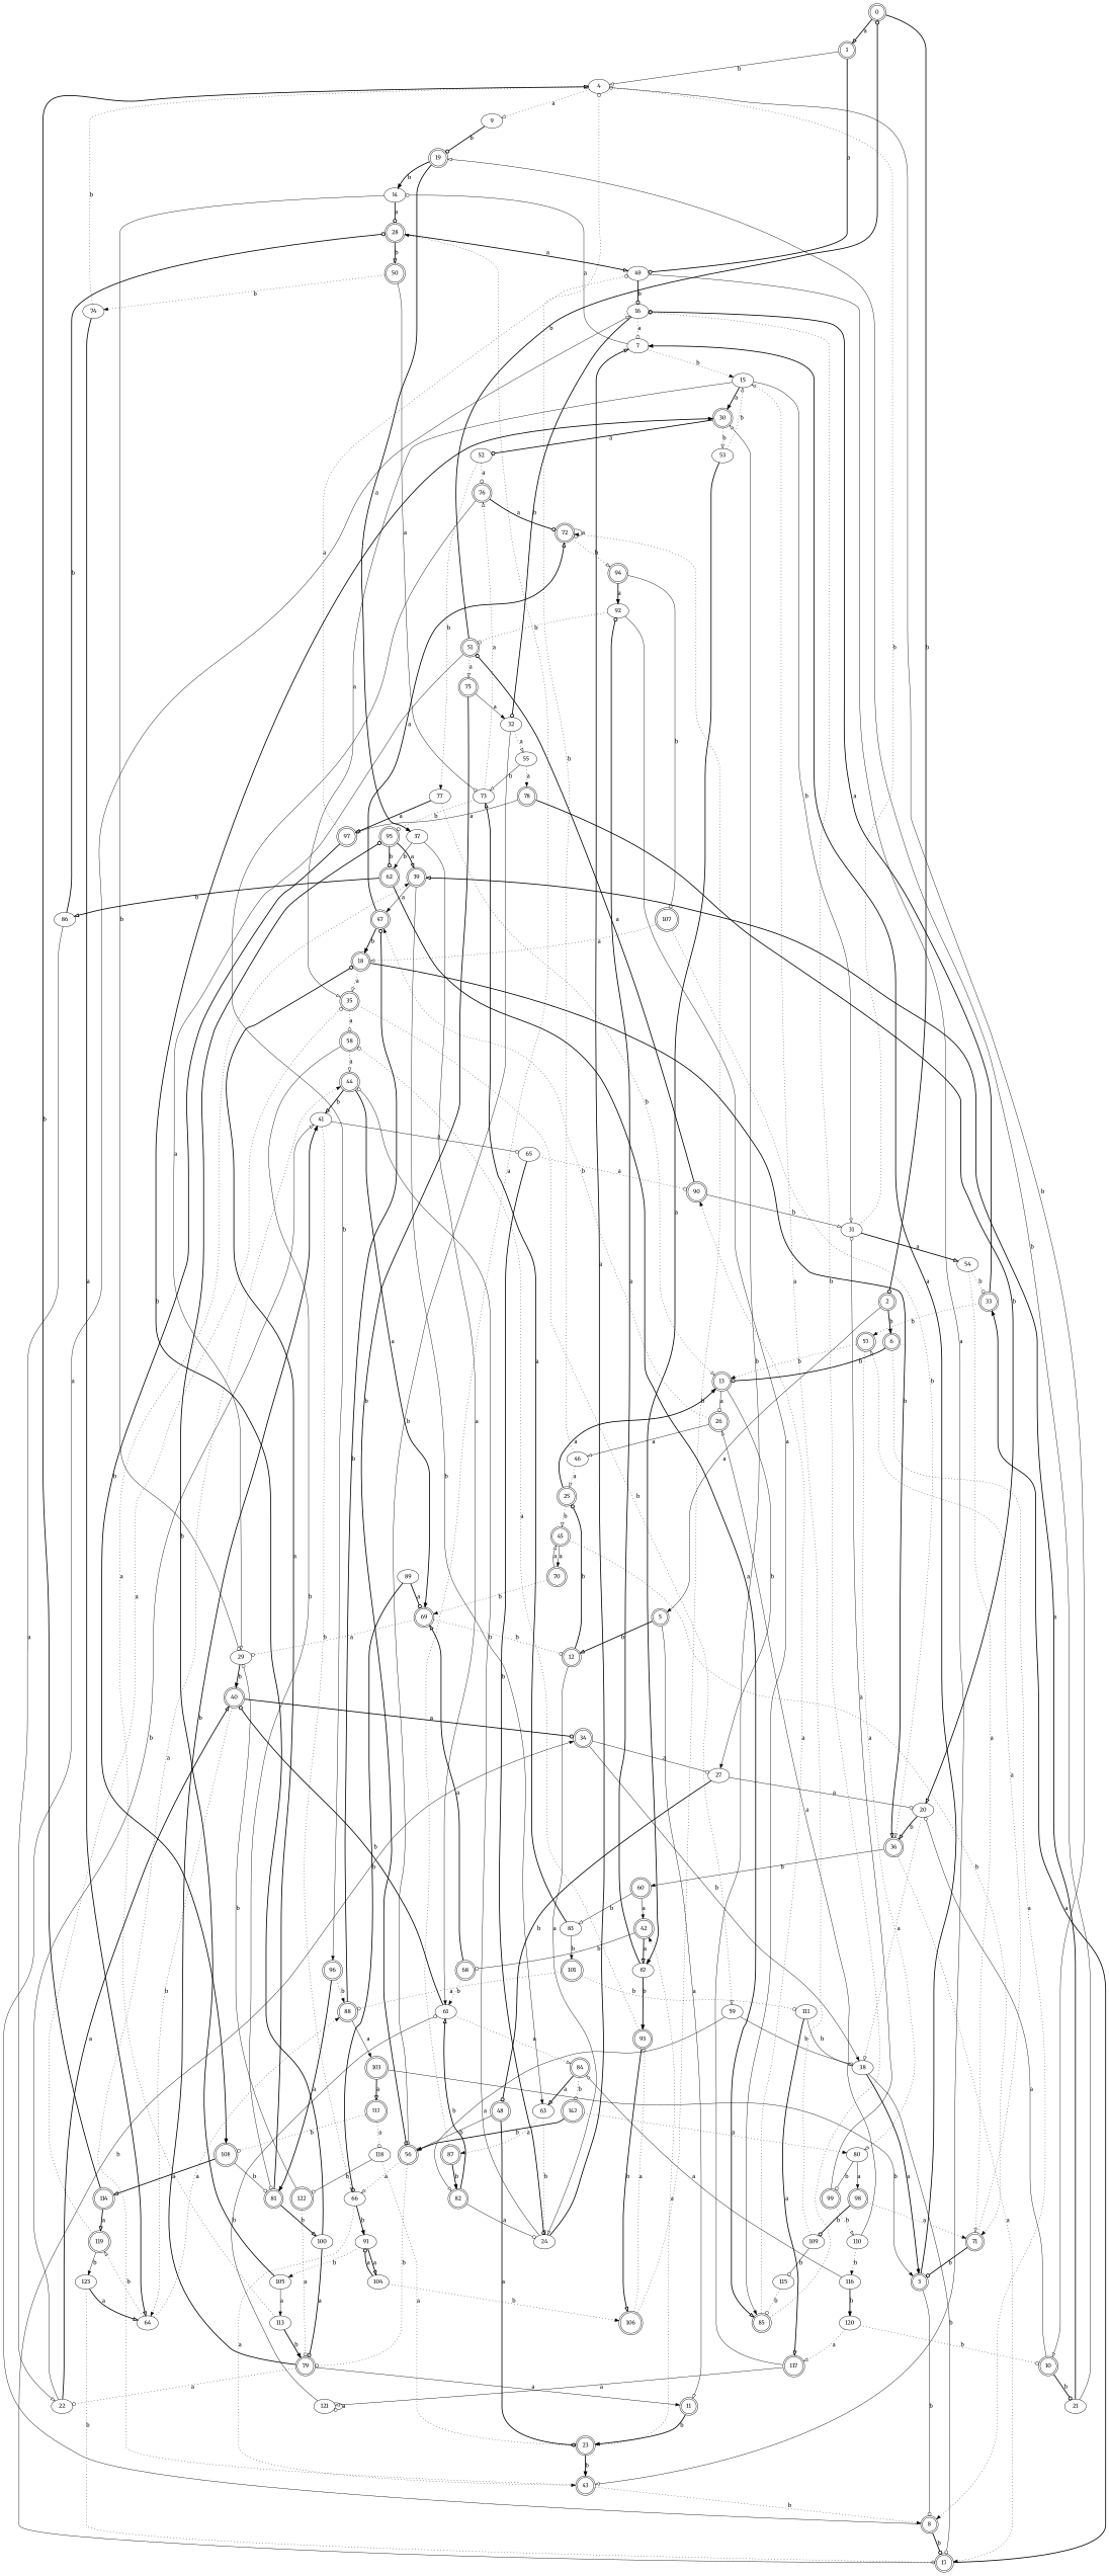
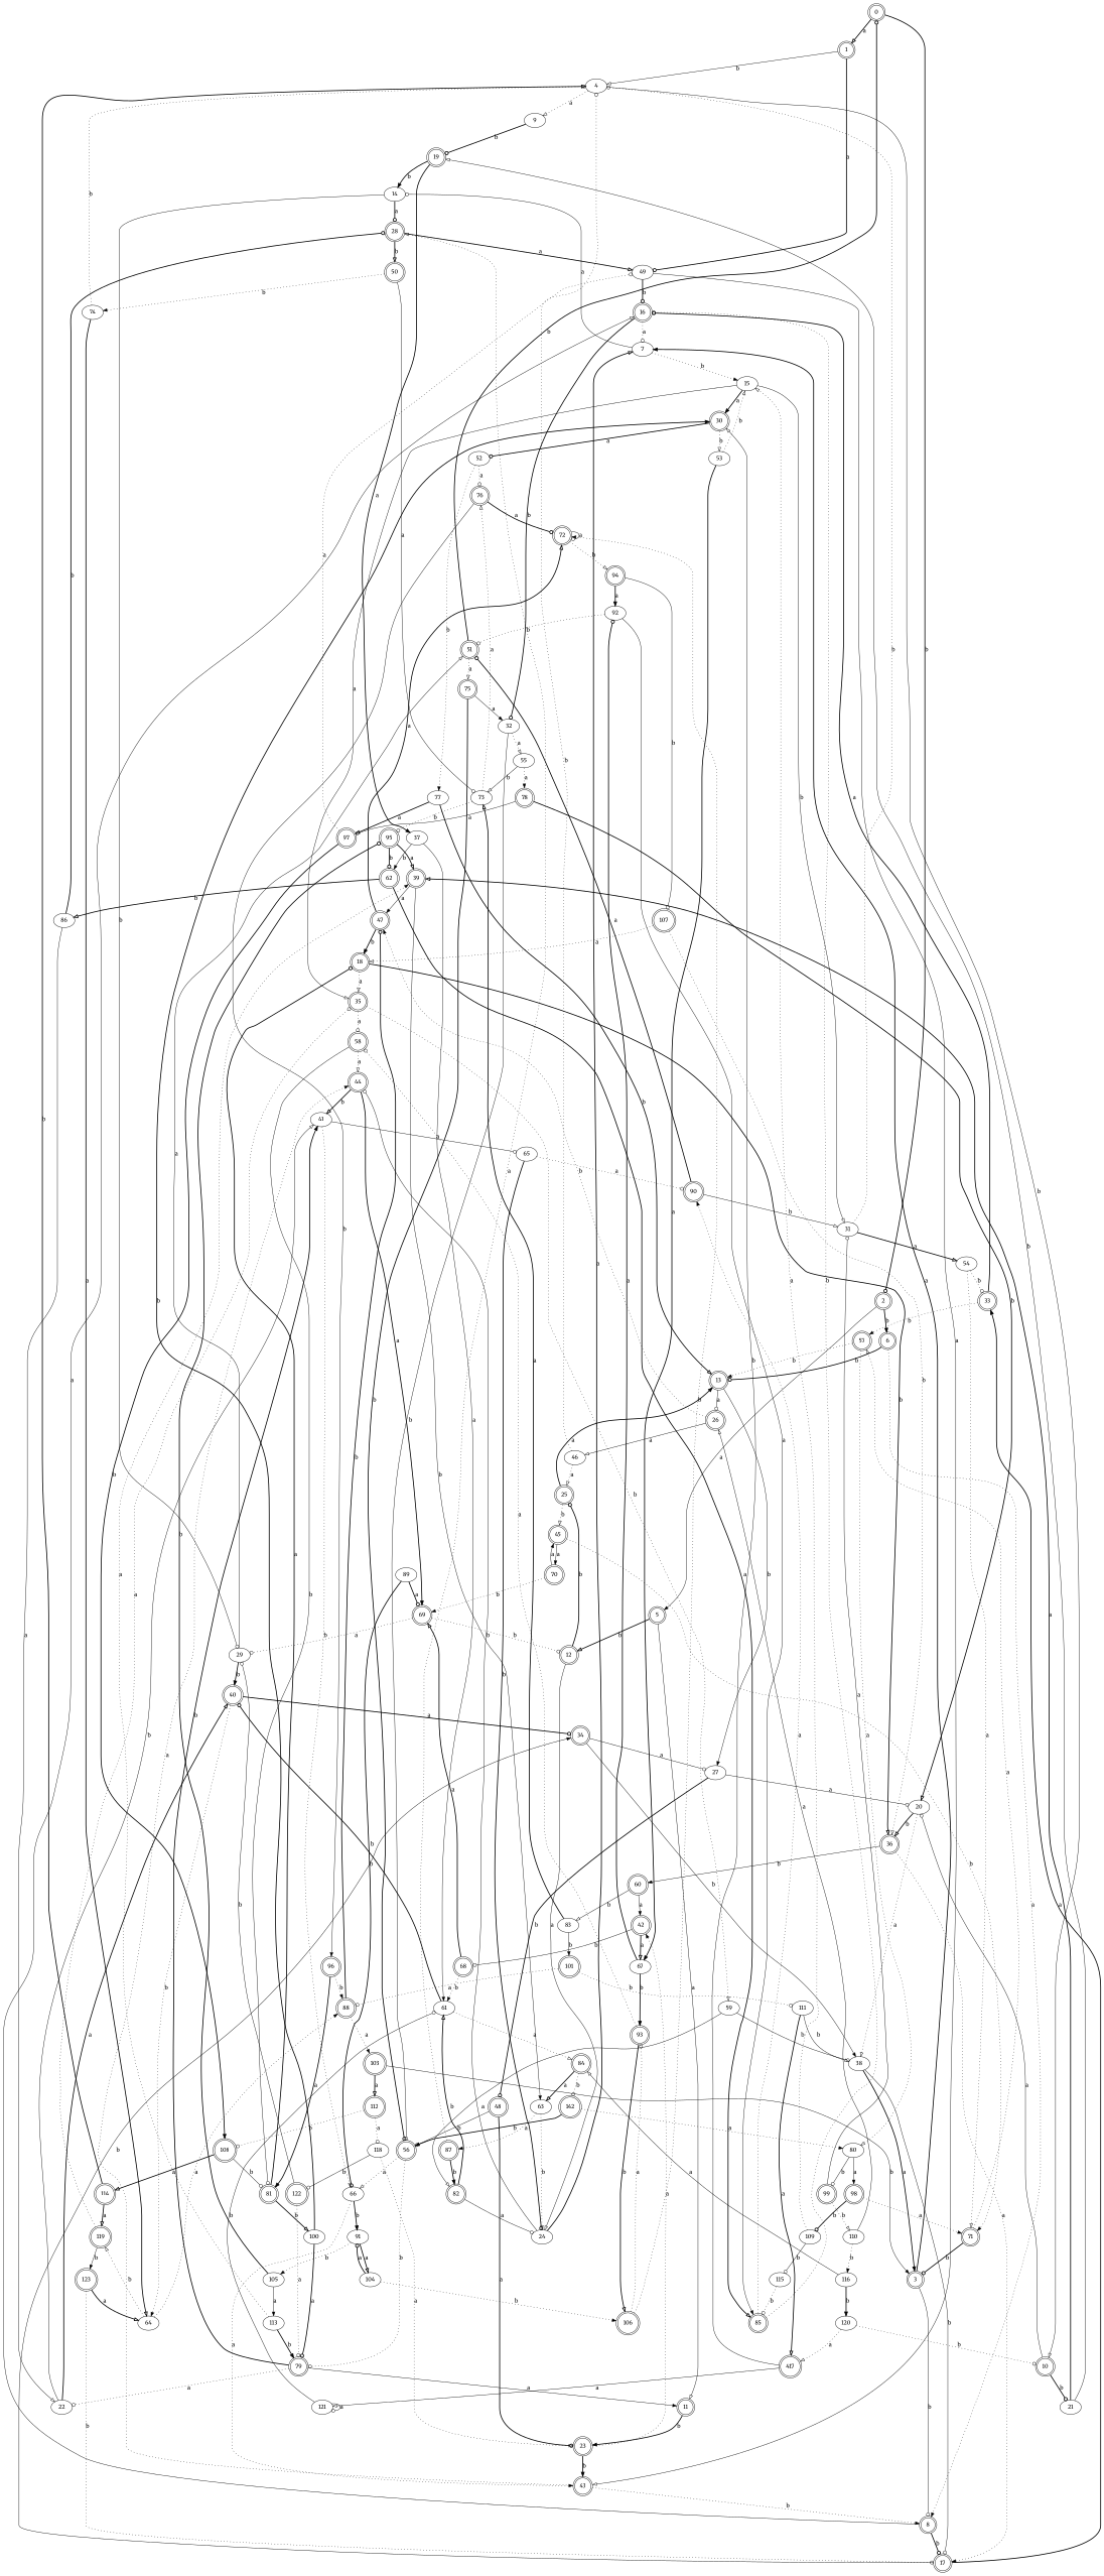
  digraph {
    fontname=Merriweather
    node [fontname=Merriweather shape=doublecircle]
    edge [arrowhead=odot fontname=Merriweather style=bold]
    0
    1
    2
    4 [shape=""]
    49 [shape=""]
    5
    6
    7 [shape=""]
    3
    8
    9 [shape=""]
    10
    11
    12
    13
    14 [shape=""]
    15 [shape=""]
-   16 [shape=ellipse]
+   16
    17
    19
    20 [shape=""]
    21 [shape=""]
    23
    24 [shape=""]
    25
    26
    27 [shape=""]
    28
    29 [shape=""]
    30
    31 [shape=""]
    35
    32 [shape=""]
    33
    34
    18
    36
    37 [shape=""]
    38 [shape=""]
    39
    22 [shape=""]
    40
    41 [shape=""]
    42
    43
    44
    45
    46 [shape=""]
    47
    48
    50
    51
    52 [shape=""]
    53 [shape=""]
    54 [shape=""]
    55 [shape=""]
    56
    57
    58
    59 [shape=""]
    60
    61 [shape=""]
    62
    63 [shape=""]
    64 [shape=""]
    65 [shape=""]
    66 [shape=""]
    67 [shape=""]
    68
    69
    70
    71
    72
    73 [shape=""]
    74 [shape=""]
    75
    76
    77 [shape=""]
    78
    79
    80 [shape=""]
    81
    82
    83 [shape=""]
    84
    85
    86 [shape=""]
    87
    88
    119
    90
    91 [shape=""]
    92 [shape=""]
    93
    94
    95
    96
    97
    98
    99
    100 [shape=""]
    101
    n103 [label=142]
    103
    89 [shape=""]
    104 [shape=""]
    105 [shape=""]
    106
    107
    108
    109 [shape=""]
    110 [shape=""]
    111 [shape=""]
    112
    113 [shape=""]
    114
    115 [shape=""]
    116 [shape=""]
-   117
+   117 [label=417]
    118 [shape=""]
    120 [shape=""]
    121 [shape=""]
    122
-   123 [shape=ellipse]
+   123
    0 -> 1 [arrowhead=onormal label=a]
    0 -> 2 [label=b]
    1 -> 4 [arrowhead=onormal label=b style=solid]
    1 -> 49 [label=a]
    2 -> 5 [arrowhead=normal label=a style=solid]
    2 -> 6 [arrowhead=normal label=b]
    4 -> 9 [arrowhead=onormal label=a style=dotted]
    4 -> 10 [arrowhead=onormal label=b style=solid]
    49 -> 16 [label=b]
    49 -> 43 [arrowhead=onormal label=a style=solid]
    5 -> 11 [arrowhead=onormal label=a style=solid]
    5 -> 12 [arrowhead=onormal label=b]
    6 -> 8 [arrowhead=normal label=a style=dotted]
    6 -> 13 [label=b]
    7 -> 14 [label=a style=solid]
    7 -> 15 [arrowhead=normal label=b style=dotted]
    3 -> 7 [arrowhead=normal label=a]
    3 -> 8 [label=b style=solid]
    8 -> 16 [arrowhead=onormal label=a style=solid]
    8 -> 17 [label=b]
    9 -> 19 [label=b]
    10 -> 20 [label=a style=solid]
    10 -> 21 [label=b]
    11 -> 23 [arrowhead=normal label=b]
    12 -> 24 [arrowhead=onormal label=a style=solid]
    12 -> 25 [label=b]
    13 -> 26 [label=a style=solid]
    13 -> 27 [arrowhead=normal label=b style=solid]
    14 -> 28 [label=a]
    14 -> 29 [label=b style=solid]
    15 -> 30 [arrowhead=normal label=a]
    15 -> 31 [arrowhead=onormal label=b style=solid]
    15 -> 35 [arrowhead=onormal label=a style=solid]
    16 -> 7 [label=a style=dotted]
    16 -> 32 [label=b]
    17 -> 33 [arrowhead=normal label=a]
    17 -> 34 [arrowhead=normal label=b style=solid]
    19 -> 14 [arrowhead=normal label=b]
    19 -> 37 [arrowhead=normal label=a]
    20 -> 36 [arrowhead=onormal label=b]
    20 -> 38 [arrowhead=onormal label=a style=dotted]
    21 -> 19 [arrowhead=onormal label=b style=solid]
    21 -> 39 [arrowhead=onormal label=a]
    23 -> 42 [arrowhead=normal label=a style=dotted]
    23 -> 43 [arrowhead=normal label=b]
    24 -> 7 [arrowhead=onormal label=a]
    24 -> 44 [label=b style=solid]
    25 -> 13 [arrowhead=normal label=a]
    25 -> 45 [arrowhead=onormal label=b style=dotted]
    26 -> 46 [arrowhead=onormal label=a style=solid]
    26 -> 47 [arrowhead=normal label=b style=dotted]
    27 -> 20 [label=a style=solid]
    27 -> 48 [label=b]
    28 -> 49 [arrowhead=onormal label=a]
    28 -> 50 [arrowhead=onormal label=b]
    29 -> 40 [arrowhead=normal label=b]
-   51 -> 29 [arrowhead=onormal label=a style=solid]
+   29 -> 51 [arrowhead=onormal label=a style=solid]
    30 -> 52 [label=a]
    30 -> 53 [arrowhead=onormal label=b style=dotted]
    31 -> 4 [label=b style=dotted]
    31 -> 54 [arrowhead=onormal label=a]
    35 -> 58 [label=a style=dotted]
    35 -> 59 [arrowhead=onormal label=b style=dotted]
    32 -> 55 [arrowhead=onormal label=a style=dotted]
    32 -> 56 [label=b style=solid]
    33 -> 16 [label=a]
    33 -> 57 [arrowhead=normal label=b style=dotted]
    34 -> 27 [label=a style=solid]
    34 -> 38 [arrowhead=normal label=b style=solid]
    18 -> 35 [arrowhead=onormal label=a style=dotted]
    18 -> 36 [arrowhead=onormal label=b]
    36 -> 17 [arrowhead=normal label=a style=dotted]
    36 -> 60 [arrowhead=normal label=b style=solid]
    37 -> 61 [arrowhead=normal label=a style=solid]
    37 -> 62 [arrowhead=normal label=b style=solid]
    38 -> 3 [arrowhead=normal label=a]
    38 -> 17 [label=b style=solid]
    39 -> 47 [arrowhead=normal label=a style=solid]
    39 -> 63 [arrowhead=normal label=b style=solid]
    22 -> 40 [arrowhead=onormal label=a]
    22 -> 41 [arrowhead=onormal label=b style=solid]
    40 -> 34 [label=a]
    40 -> 64 [arrowhead=normal label=b style=dotted]
    41 -> 65 [label=a style=solid]
    41 -> 66 [arrowhead=onormal label=b style=dotted]
    42 -> 67 [arrowhead=onormal label=a]
    42 -> 68 [label=b style=solid]
    43 -> 8 [arrowhead=normal label=b style=dotted]
    43 -> 44 [arrowhead=normal label=a style=dotted]
    44 -> 41 [arrowhead=onormal label=b]
    44 -> 69 [arrowhead=normal label=a]
    45 -> 70 [arrowhead=normal label=a style=solid]
    45 -> 71 [arrowhead=normal label=b style=dotted]
    46 -> 4 [label=b style=dotted]
    46 -> 25 [arrowhead=onormal label=a style=dotted]
    47 -> 18 [arrowhead=normal label=b]
    47 -> 72 [arrowhead=onormal label=a]
    48 -> 23 [label=a]
    48 -> 56 [label=b style=solid]
    50 -> 73 [label=a style=solid]
    50 -> 74 [arrowhead=normal label=b style=dotted]
    51 -> 0 [label=b]
    51 -> 75 [arrowhead=onormal label=a style=dotted]
    52 -> 76 [label=a style=dotted]
    52 -> 77 [arrowhead=normal label=b style=dotted]
    53 -> 15 [arrowhead=onormal label=b style=dotted]
    53 -> 67 [arrowhead=normal label=a]
    54 -> 33 [label=b style=dotted]
    54 -> 71 [arrowhead=onormal label=a style=dotted]
    55 -> 73 [arrowhead=onormal label=b style=solid]
    55 -> 78 [arrowhead=normal label=a style=dotted]
    56 -> 66 [arrowhead=onormal label=a style=dotted]
    56 -> 79 [label=b style=dotted]
    57 -> 13 [arrowhead=normal label=b style=dotted]
    57 -> 80 [arrowhead=onormal label=a style=dotted]
    58 -> 44 [arrowhead=onormal label=a style=dotted]
    58 -> 81 [label=b style=solid]
    59 -> 38 [label=b style=solid]
    59 -> 82 [arrowhead=onormal label=a style=solid]
    60 -> 42 [arrowhead=normal label=a style=solid]
    60 -> 83 [arrowhead=onormal label=b style=solid]
    61 -> 40 [label=b]
    61 -> 84 [arrowhead=onormal label=a style=dotted]
    62 -> 85 [arrowhead=onormal label=a]
    62 -> 86 [arrowhead=onormal label=b]
    63 -> 24 [arrowhead=onormal label=b style=dotted]
    63 -> 87 [arrowhead=normal label=a style=dotted]
    64 -> 88 [arrowhead=normal label=a style=dotted]
    64 -> 119 [arrowhead=onormal label=b style=dotted]
    65 -> 24 [label=b]
    65 -> 90 [label=a style=dotted]
    66 -> 43 [arrowhead=normal label=a style=dotted]
    66 -> 91 [arrowhead=normal label=b]
    67 -> 92 [label=a]
    67 -> 93 [arrowhead=normal label=b]
    68 -> 61 [arrowhead=normal label=b style=dotted]
    68 -> 69 [arrowhead=onormal label=a]
    69 -> 12 [label=b style=dotted]
    69 -> 29 [label=a style=dotted]
-   70 -> 45 [arrowhead=onormal label=a style=solid]
+   70 -> 45 [arrowhead=normal label=a style=solid]
    70 -> 69 [arrowhead=normal label=b style=dotted]
    71 -> 3 [label=b]
    71 -> 57 [arrowhead=onormal label=a style=dotted]
    72 -> 72 [label=a style=solid]
    72 -> 94 [arrowhead=onormal label=b style=dotted]
    73 -> 76 [arrowhead=onormal label=a style=dotted]
    73 -> 95 [label=b style=dotted]
    74 -> 4 [label=b style=dotted]
    74 -> 64 [arrowhead=onormal label=a]
    75 -> 32 [arrowhead=normal label=a style=solid]
    75 -> 56 [label=b]
    76 -> 72 [label=a]
    76 -> 96 [arrowhead=normal label=b style=solid]
-   77 -> 13 [arrowhead=onormal label=b style=dotted]
+   77 -> 13 [arrowhead=onormal label=b]
    77 -> 97 [arrowhead=onormal label=a]
    78 -> 20 [arrowhead=onormal label=b]
    78 -> 97 [label=a style=solid]
    79 -> 11 [arrowhead=normal label=a style=solid]
    79 -> 22 [label=a style=dotted]
    79 -> 41 [arrowhead=normal label=b]
    80 -> 98 [arrowhead=normal label=a style=solid]
    80 -> 99 [label=b style=solid]
    81 -> 18 [label=a]
    81 -> 100 [arrowhead=onormal label=b]
    82 -> 24 [label=a style=solid]
    82 -> 61 [arrowhead=onormal label=b]
    83 -> 73 [arrowhead=onormal label=a]
    83 -> 101 [arrowhead=normal label=b style=solid]
    84 -> 63 [arrowhead=onormal label=a]
    84 -> n103 [label=b style=dotted]
    85 -> 16 [label=b style=dotted]
    85 -> 90 [arrowhead=normal label=a style=dotted]
    86 -> 28 [label=b]
    86 -> 22 [arrowhead=onormal label=a style=solid]
-   87 -> 28 [arrowhead=normal label=a style=dotted]
+   87 -> 28 [arrowhead=onormal label=a style=dotted]
    87 -> 82 [arrowhead=normal label=b]
    88 -> 47 [label=b]
-   88 -> 103 [arrowhead=normal label=a style=solid]
+   88 -> 103 [arrowhead=normal label=a style=dotted]
    119 -> 35 [label=a style=dotted]
    119 -> 123 [arrowhead=normal label=b style=solid]
    90 -> 31 [arrowhead=onormal label=b style=solid]
    90 -> 51 [label=a]
    91 -> 104 [arrowhead=onormal label=a]
    91 -> 105 [arrowhead=normal label=b style=dotted]
    92 -> 51 [label=b style=dotted]
    92 -> 85 [arrowhead=normal label=a style=solid]
    93 -> 58 [label=a style=dotted]
    93 -> 106 [arrowhead=onormal label=b]
    94 -> 92 [arrowhead=normal label=a]
    94 -> 107 [label=b style=solid]
    95 -> 39 [arrowhead=onormal label=a]
    95 -> 62 [label=b]
    96 -> 81 [arrowhead=normal label=a]
    96 -> 88 [arrowhead=normal label=b style=dotted]
    97 -> 49 [label=a style=dotted]
    97 -> 108 [arrowhead=normal label=b]
    98 -> 71 [arrowhead=normal label=a style=dotted]
    98 -> 109 [label=b]
    99 -> 31 [label=a style=solid]
    99 -> 110 [arrowhead=onormal label=b style=dotted]
    100 -> 30 [arrowhead=normal label=b]
    100 -> 79 [label=a]
    101 -> 88 [label=a style=dotted]
    101 -> 111 [label=b style=dotted]
    n103 -> 56 [arrowhead=normal label=b]
    n103 -> 80 [arrowhead=normal label=a style=dotted]
    103 -> 3 [arrowhead=normal label=b style=solid]
    103 -> 112 [arrowhead=onormal label=a]
    89 -> 66 [label=b]
    89 -> 69 [label=a]
    104 -> 91 [label=a]
    104 -> 106 [arrowhead=normal label=b style=dotted]
    105 -> 95 [label=b]
    105 -> 113 [arrowhead=normal label=a style=solid]
    106 -> 72 [arrowhead=normal label=b style=dotted]
    106 -> 93 [label=a style=dotted]
    107 -> 18 [arrowhead=onormal label=a style=dotted]
    107 -> 36 [arrowhead=onormal label=b style=dotted]
    108 -> 81 [label=b style=solid]
    108 -> 114 [arrowhead=onormal label=a]
    109 -> 15 [arrowhead=onormal label=a style=dotted]
    109 -> 115 [label=b style=solid]
    110 -> 26 [arrowhead=onormal label=a style=solid]
    110 -> 116 [arrowhead=normal label=b style=dotted]
    111 -> 38 [arrowhead=onormal label=b style=solid]
    111 -> 117 [arrowhead=onormal label=a]
    112 -> 108 [label=b style=dotted]
    112 -> 118 [label=a style=dotted]
    113 -> 39 [arrowhead=normal label=a style=dotted]
    113 -> 79 [arrowhead=normal label=b]
    114 -> 4 [arrowhead=onormal label=b]
    114 -> 119 [arrowhead=onormal label=a]
    115 -> 85 [label=b style=dotted]
    116 -> 84 [arrowhead=onormal label=a style=solid]
    116 -> 120 [arrowhead=normal label=b]
    117 -> 30 [arrowhead=onormal label=b style=solid]
    117 -> 121 [arrowhead=onormal label=a style=solid]
    118 -> 23 [arrowhead=onormal label=a style=dotted]
    118 -> 122 [label=b style=solid]
    120 -> 10 [label=b style=dotted]
    120 -> 117 [arrowhead=onormal label=a style=dotted]
    121 -> 61 [label=b style=solid]
    121 -> 121 [label=a style=solid]
    122 -> 29 [label=b style=solid]
    122 -> 79 [label=a style=dotted]
    123 -> 17 [label=b style=dotted]
    123 -> 64 [arrowhead=onormal label=a]
  }
